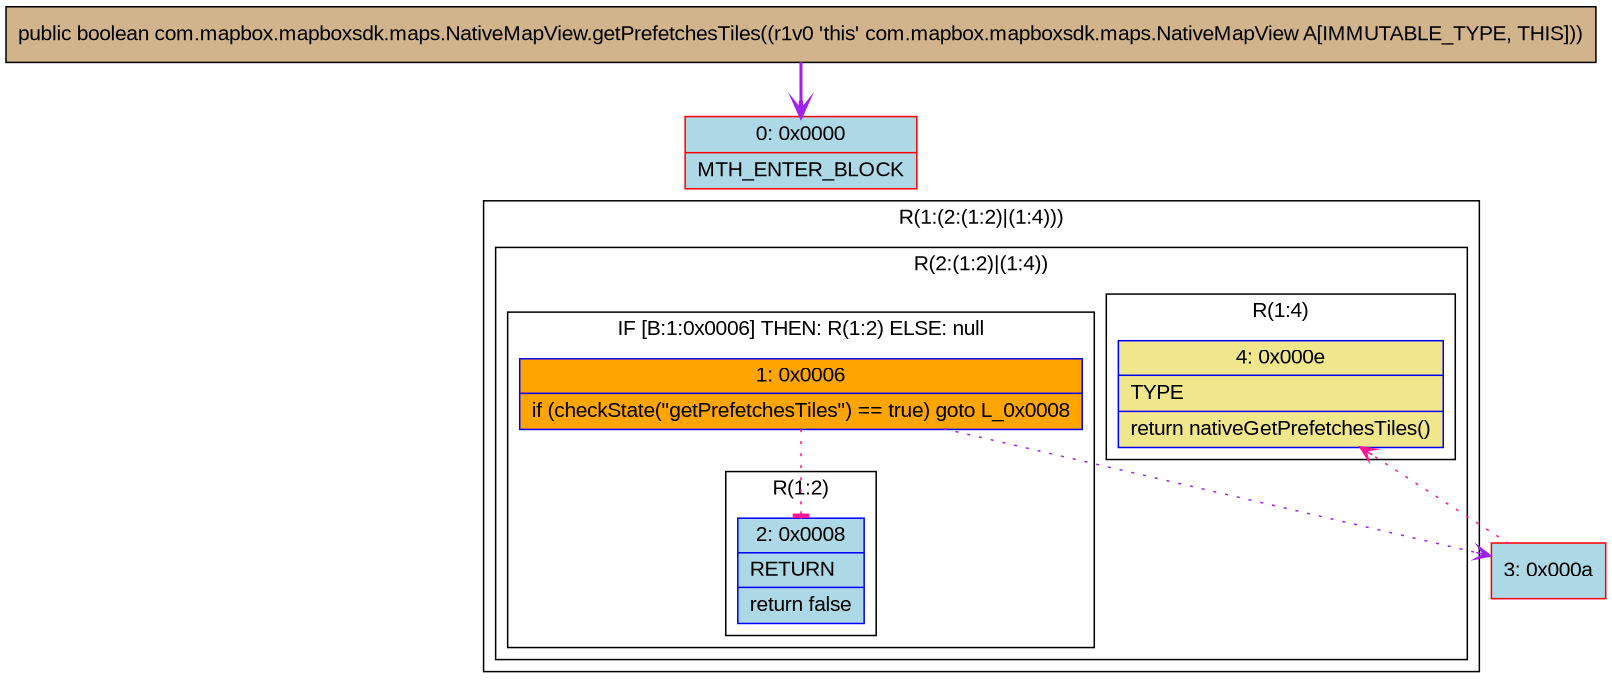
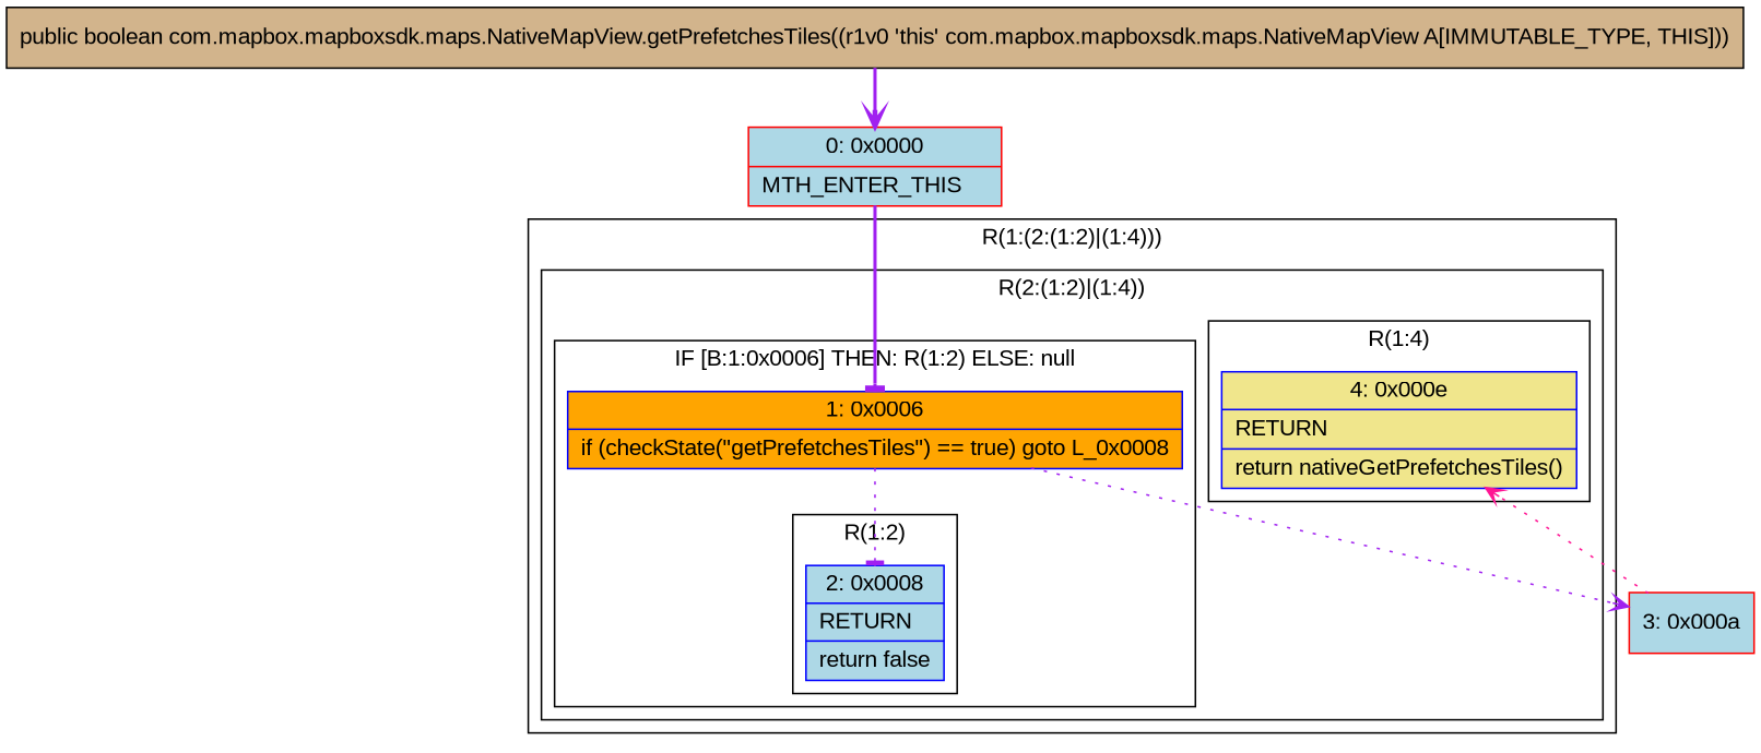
  digraph {
    fontname="Liberation Sans"
    node [color=blue fillcolor=lightblue fontname="Liberation Sans" shape=record style=filled]
    edge [arrowhead=vee color=purple fontname="Liberation Sans" style=dotted]
    n1 [label="{2\:\ 0x0008|RETURN\l|return false\l}"]
    n2 [fillcolor=orange label="{1\:\ 0x0006|if (checkState(\"getPrefetchesTiles\") == true) goto L_0x0008\l}"]
-   n3 [fillcolor=khaki label="{4\:\ 0x000e|TYPE\l|return nativeGetPrefetchesTiles()\l}"]
+   n3 [fillcolor=khaki label="{4\:\ 0x000e|RETURN\l|return nativeGetPrefetchesTiles()\l}"]
    n4 [color=red label="{3\:\ 0x000a}"]
-   n5 [color=red label="{0\:\ 0x0000|MTH_ENTER_BLOCK\l}"]
+   n5 [color=red label="{0\:\ 0x0000|MTH_ENTER_THIS\l}"]
    n6 [fillcolor=tan label="{public boolean com.mapbox.mapboxsdk.maps.NativeMapView.getPrefetchesTiles((r1v0 'this' com.mapbox.mapboxsdk.maps.NativeMapView A[IMMUTABLE_TYPE, THIS])) }" color=""]
    subgraph cluster_1 {
      label="R(1:(2:(1:2)|(1:4)))"
      subgraph cluster_2 {
        label="R(2:(1:2)|(1:4))"
        subgraph cluster_3 {
          label="IF [B:1:0x0006] THEN: R(1:2) ELSE: null"
          n2
          subgraph cluster_4 {
            label="R(1:2)"
            n1
          }
        }
        subgraph cluster_5 {
          label="R(1:4)"
          n3
        }
      }
    }
-   n2 -> n1 [arrowhead=tee color=deeppink]
+   n2 -> n1 [arrowhead=tee]
    n2 -> n4
    n4 -> n3 [color=deeppink]
+   n5 -> n2 [arrowhead=tee style=bold]
    n6 -> n5 [style=bold]
  }
